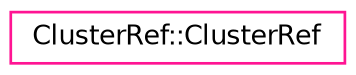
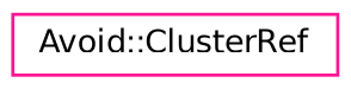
  digraph {
    rankdir=TB
-   n1 [color=deeppink fillcolor=white fontname=Helvetica fontsize=10 height=0.2 label="ClusterRef::ClusterRef" shape=record style=filled width=0.4]
+   n1 [color=deeppink fillcolor=white fontname=Helvetica fontsize=10 height=0.2 label="Avoid::ClusterRef" shape=record style=filled width=0.4]
  }
